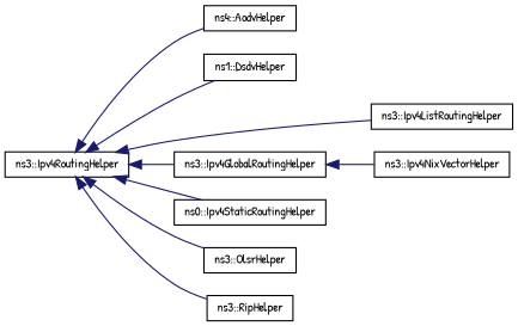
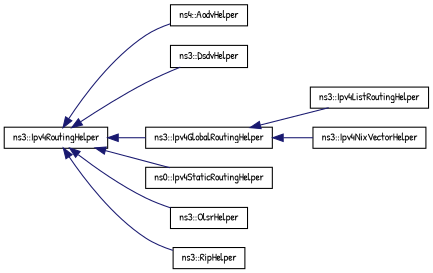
  digraph {
    fontname="Patrick Hand"
    rankdir=LR
    node [color=black fillcolor=white fontname="Patrick Hand" fontsize=10 shape=record style=filled]
    edge [color=midnightblue dir=back fontname="Patrick Hand" fontsize=10 labelfontname=Helvetica labelfontsize=10 style=solid]
    n1 [height=0.2 label="ns3::Ipv4RoutingHelper" width=0.4]
    n2 [height=0.2 label="ns4::AodvHelper" width=0.4]
-   n3 [height=0.2 label="ns1::DsdvHelper" width=0.4]
+   n3 [height=0.2 label="ns3::DsdvHelper" width=0.4]
    n4 [height=0.2 label="ns3::Ipv4GlobalRoutingHelper" width=0.4]
    n5 [height=0.2 label="ns3::Ipv4ListRoutingHelper" width=0.4]
    n6 [height=0.2 label="ns0::Ipv4StaticRoutingHelper" width=0.4]
    n7 [height=0.2 label="ns3::OlsrHelper" width=0.4]
    n8 [height=0.2 label="ns3::RipHelper" width=0.4]
    n9 [height=0.2 label="ns3::Ipv4NixVectorHelper" width=0.4]
    n1 -> n2
    n1 -> n3
    n1 -> n4
-   n1 -> n5
+   n4 -> n5
    n1 -> n6
    n1 -> n7
    n1 -> n8
    n4 -> n9
  }
